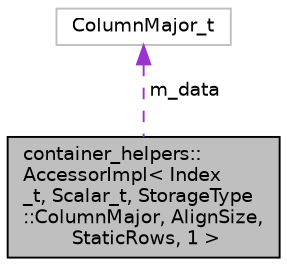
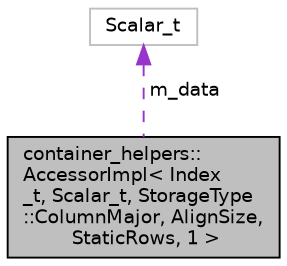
  digraph {
    node [fontname=Helvetica fontsize=10 shape=record style=filled]
    n1 [color=black fillcolor=grey75 fontcolor=black height=0.2 label="container_helpers::\lAccessorImpl\< Index\l_t, Scalar_t, StorageType\l::ColumnMajor, AlignSize,\l StaticRows, 1 \>" width=0.4]
-   n2 [color=grey75 fillcolor=white height=0.2 label=ColumnMajor_t width=0.4]
+   n2 [color=grey75 fillcolor=white height=0.2 label=Scalar_t width=0.4]
    n2 -> n1 [color=darkorchid3 dir=back fontname=Helvetica fontsize=10 label=" m_data" labelfontname=Helvetica labelfontsize=10 style=dashed]
  }
